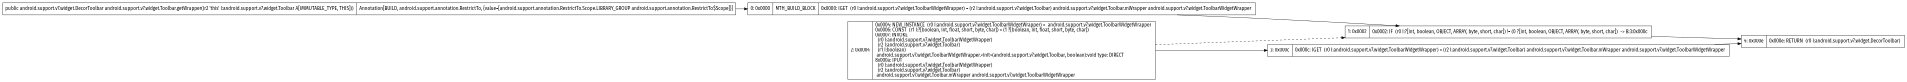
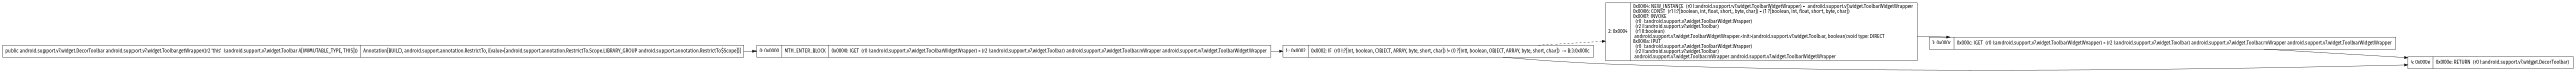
  digraph {
    fontname="Fira Sans"
    rankdir=LR
    node [fontname="Fira Sans" shape=record]
    edge [fontname="Fira Sans"]
-   n1 [label="{0\:\ 0x0000|MTH_BUILD_BLOCK\l|0x0000: IGET  (r0 I:android.support.v7.widget.ToolbarWidgetWrapper) = (r2 I:android.support.v7.widget.Toolbar) android.support.v7.widget.Toolbar.mWrapper android.support.v7.widget.ToolbarWidgetWrapper \l}"]
+   n1 [label="{0\:\ 0x0000|MTH_ENTER_BLOCK\l|0x0000: IGET  (r0 I:android.support.v7.widget.ToolbarWidgetWrapper) = (r2 I:android.support.v7.widget.Toolbar) android.support.v7.widget.Toolbar.mWrapper android.support.v7.widget.ToolbarWidgetWrapper \l}"]
    n2 [label="{1\:\ 0x0002|0x0002: IF  (r0 I:?[int, boolean, OBJECT, ARRAY, byte, short, char]) != (0 ?[int, boolean, OBJECT, ARRAY, byte, short, char])  \-\> B:3:0x000c \l}"]
    n3 [label="{2\:\ 0x0004|0x0004: NEW_INSTANCE  (r0 I:android.support.v7.widget.ToolbarWidgetWrapper) =  android.support.v7.widget.ToolbarWidgetWrapper \l0x0006: CONST  (r1 I:?[boolean, int, float, short, byte, char]) = (1 ?[boolean, int, float, short, byte, char]) \l0x0007: INVOKE  \l  (r0 I:android.support.v7.widget.ToolbarWidgetWrapper)\l  (r2 I:android.support.v7.widget.Toolbar)\l  (r1 I:boolean)\l android.support.v7.widget.ToolbarWidgetWrapper.\<init\>(android.support.v7.widget.Toolbar, boolean):void type: DIRECT \l8x000a: IPUT  \l  (r0 I:android.support.v7.widget.ToolbarWidgetWrapper)\l  (r2 I:android.support.v7.widget.Toolbar)\l android.support.v7.widget.Toolbar.mWrapper android.support.v7.widget.ToolbarWidgetWrapper \l}"]
    n4 [label="{4\:\ 0x000e|0x000e: RETURN  (r0 I:android.support.v7.widget.DecorToolbar) \l}"]
    n5 [label="{3\:\ 0x000c|0x000c: IGET  (r0 I:android.support.v7.widget.ToolbarWidgetWrapper) = (r2 I:android.support.v7.widget.Toolbar) android.support.v7.widget.Toolbar.mWrapper android.support.v7.widget.ToolbarWidgetWrapper \l}"]
    n6 [label="{public android.support.v7.widget.DecorToolbar android.support.v7.widget.Toolbar.getWrapper((r2 'this' I:android.support.v7.widget.Toolbar A[IMMUTABLE_TYPE, THIS]))  | Annotation[BUILD, android.support.annotation.RestrictTo, \{value=[android.support.annotation.RestrictTo.Scope.LIBRARY_GROUP android.support.annotation.RestrictTo$Scope]\}]\l}"]
    n1 -> n2
-   n3 -> n2 [style=dashed]
+   n2 -> n3 [style=dashed]
    n2 -> n4
    n3 -> n5
    n5 -> n4
    n6 -> n1
  }
